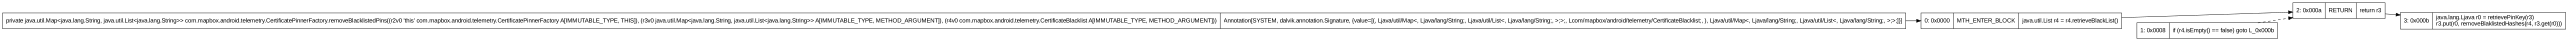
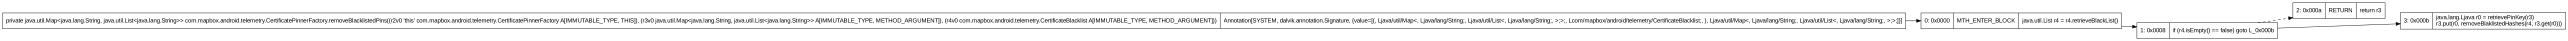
  digraph {
    fontname="Liberation Sans"
    rankdir=LR
    node [fontname="Liberation Sans" shape=record]
    edge [fontname="Liberation Sans"]
    n1 [label="{0\:\ 0x0000|MTH_ENTER_BLOCK\l|java.util.List r4 = r4.retrieveBlackList()\l}"]
    n2 [label="{1\:\ 0x0008|if (r4.isEmpty() == false) goto L_0x000b\l}"]
    n3 [label="{2\:\ 0x000a|RETURN\l|return r3\l}"]
    n4 [label="{3\:\ 0x000b|java.lang.Ljava r0 = retrievePinKey(r3)\lr3.put(r0, removeBlaklistedHashes(r4, r3.get(r0)))\l}"]
    n5 [label="{private java.util.Map\<java.lang.String, java.util.List\<java.lang.String\>\> com.mapbox.android.telemetry.CertificatePinnerFactory.removeBlacklistedPins((r2v0 'this' com.mapbox.android.telemetry.CertificatePinnerFactory A[IMMUTABLE_TYPE, THIS]), (r3v0 java.util.Map\<java.lang.String, java.util.List\<java.lang.String\>\> A[IMMUTABLE_TYPE, METHOD_ARGUMENT]), (r4v0 com.mapbox.android.telemetry.CertificateBlacklist A[IMMUTABLE_TYPE, METHOD_ARGUMENT]))  | Annotation[SYSTEM, dalvik.annotation.Signature, \{value=[(, Ljava\/util\/Map\<, Ljava\/lang\/String;, Ljava\/util\/List\<, Ljava\/lang\/String;, \>;\>;, Lcom\/mapbox\/android\/telemetry\/CertificateBlacklist;, ), Ljava\/util\/Map\<, Ljava\/lang\/String;, Ljava\/util\/List\<, Ljava\/lang\/String;, \>;\>;]\}]\l}"]
-   n1 -> n3
+   n1 -> n2
    n2 -> n3 [style=dashed]
-   n3 -> n4
+   n2 -> n4
    n5 -> n1
  }
